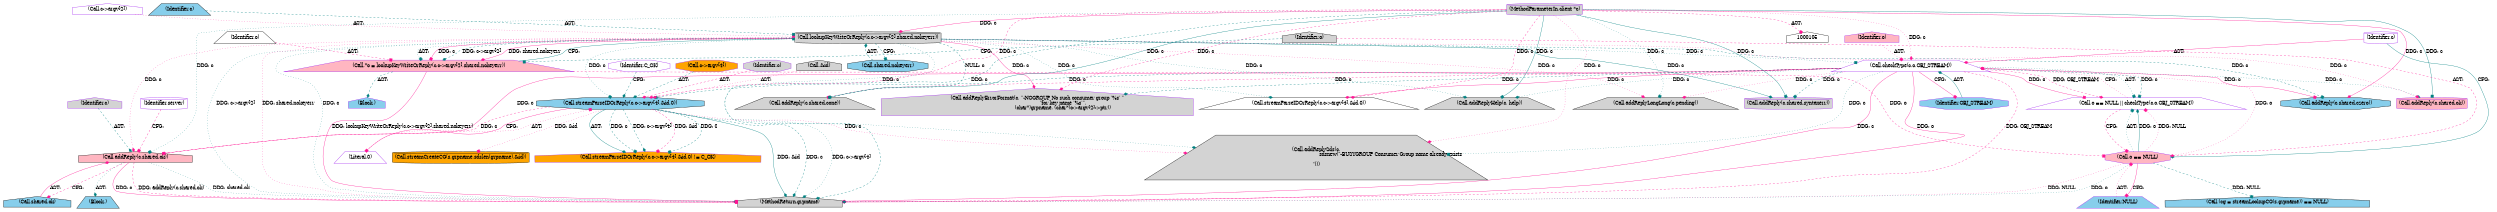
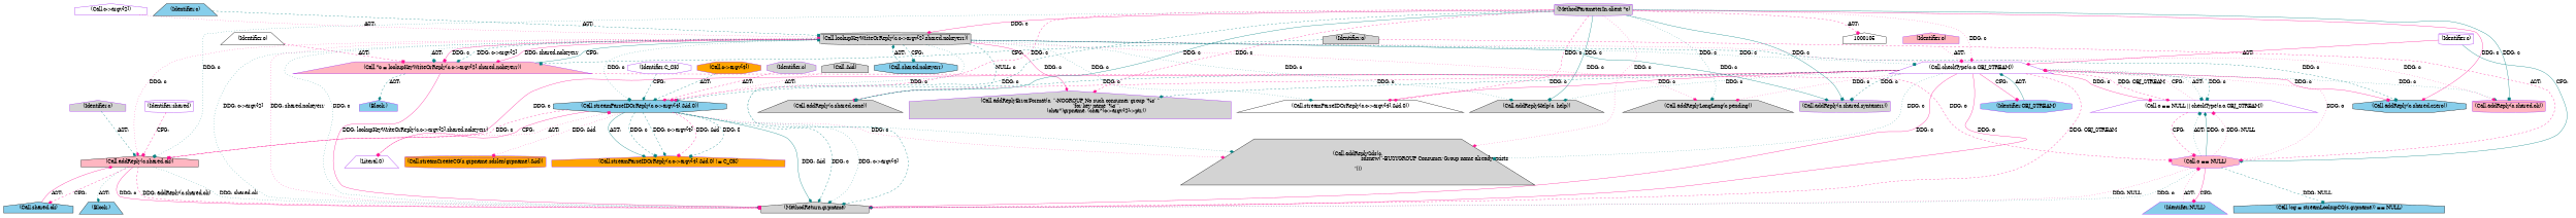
  digraph {
    node [color=purple fillcolor=lightgrey shape=house style=filled]
    edge [arrowhead=diamond color=deeppink style=dashed]
    n1 [color=black fillcolor=lightpink label="(Call,addReply(c,shared.ok))"]
    n2 [color=black label="(MethodReturn,grpname)"]
    n3 [color=black fillcolor=skyblue label="(Block,)" shape=trapezium]
    n4 [color=black fillcolor=skyblue label="(Call,shared.ok)"]
    n5 [fillcolor=white label="(Call,checkType(c,o,OBJ_STREAM))" shape=trapezium]
    n6 [color=black fillcolor=skyblue label="(Call,streamParseIDOrReply(c,c->argv[4],&id,0))" shape=octagon]
    n7 [fillcolor=white label="(Call,o == NULL || checkType(c,o,OBJ_STREAM))" shape=trapezium]
    n8 [color=black label="(Call,addReplySds(c,\n                sdsnew(\"-BUSYGROUP Consumer Group name already exists\r\n\")))" shape=trapezium]
    n9 [color=black label="(Call,addReply(c,shared.cone))" shape=trapezium]
    n10 [label="(Call,addReplyErrorFormat(c, \"-NOGROUP No such consumer group '%s' \"\n                                   \"for key name '%s'\",\n                                   (char*)grpname, (char*)c->argv[2]->ptr))"]
    n11 [color=black fillcolor=white label="(Call,streamParseIDOrReply(c,c->argv[4],&id,0))" shape=trapezium]
    n12 [color=black label="(Call,addReplyHelp(c, help))" shape=trapezium]
    n13 [color=black label="(Call,addReplyLongLong(c,pending))" shape=trapezium]
    n14 [label="(Call,addReply(c,shared.syntaxerr))" shape=cylinder]
    n15 [color=black fillcolor=skyblue label="(Call,addReply(c,shared.czero))" shape=octagon]
    n16 [fillcolor=skyblue label="(Identifier,OBJ_STREAM)" shape=octagon]
    n17 [fillcolor=lightpink label="(Call,addReply(c,shared.ok))" shape=cylinder]
    n18 [fillcolor=white label="(Literal,0)" shape=trapezium]
-   n19 [color=black fillcolor=orange label="(Call,streamCreateCG(s,grpname,sdslen(grpname),&id))" shape=cylinder]
+   n19 [fillcolor=orange label="(Call,streamCreateCG(s,grpname,sdslen(grpname),&id))" shape=cylinder]
    n20 [fillcolor=orange label="(Call,streamParseIDOrReply(c,c->argv[4],&id,0) != C_OK)"]
    n21 [fillcolor=lightpink label="(Call,o == NULL)" shape=octagon]
    n22 [color=black label="(Call,lookupKeyWriteOrReply(c,c->argv[2],shared.nokeyerr))" shape=cylinder]
    n23 [fillcolor=lightpink label="(Call,*o = lookupKeyWriteOrReply(c,c->argv[2],shared.nokeyerr))" shape=trapezium]
    n24 [color=black fillcolor=skyblue label="(Call,shared.nokeyerr)" shape=octagon]
    n25 [fillcolor=skyblue label="(Block,)"]
    n26 [label="(MethodParameterIn,client *c)" shape=cylinder]
    1000105 [color=black fillcolor=white]
    n28 [color=black fillcolor=skyblue label="(Call,(cg = streamLookupCG(s,grpname)) == NULL)"]
    n29 [fillcolor=skyblue label="(Identifier,NULL)" shape=trapezium]
    n30 [color=black fillcolor=white label="(Identifier,o)" shape=trapezium]
    n31 [label="(Identifier,c)" shape=octagon]
-   n32 [fillcolor=white label="(Identifier,server)" shape=cylinder]
+   n32 [fillcolor=white label="(Identifier,shared)" shape=cylinder]
    n33 [fillcolor=white label="(Identifier,c)" shape=cylinder]
    n34 [fillcolor=white label="(Call,c->argv[2])"]
    n35 [color=black label="(Call,&id)"]
    n36 [label="(Identifier,c)"]
    n37 [color=black fillcolor=skyblue label="(Identifier,c)" shape=trapezium]
    n38 [fillcolor=lightpink label="(Identifier,o)"]
    n39 [fillcolor=white label="(Identifier,C_OK)" shape=octagon]
    n40 [color=black label="(Identifier,o)"]
    n41 [fillcolor=orange label="(Call,c->argv[4])" shape=octagon]
    n1 -> n2 [color=teal label="DDG: shared.ok" style=dotted]
    n1 -> n2 [arrowhead=box label="DDG: c" style=solid]
    n1 -> n2 [arrowhead=box label="DDG: addReply(c,shared.ok)"]
    n1 -> n3 [color=teal label="AST: " style=dotted]
    n1 -> n4 [label="CFG: "]
    n4 -> n1 [label="AST: " style=solid]
    n5 -> n1 [arrowhead=box label="DDG: c" style=solid]
    n5 -> n2 [label="DDG: c" style=solid]
    n5 -> n2 [label="DDG: o" style=solid]
    n5 -> n2 [label="DDG: OBJ_STREAM"]
    n5 -> n6 [arrowhead=box color=teal label="DDG: c"]
    n5 -> n7 [arrowhead=box color=teal label="AST: " style=dotted]
    n5 -> n7 [arrowhead=box color=teal label="DDG: c"]
    n5 -> n7 [arrowhead=box label="DDG: o" style=solid]
    n5 -> n7 [label="DDG: OBJ_STREAM"]
    n5 -> n8 [arrowhead=box color=teal label="DDG: c" style=dotted]
    n5 -> n9 [arrowhead=box label="DDG: c"]
    n5 -> n10 [color=teal label="DDG: c"]
    n5 -> n11 [label="DDG: c" style=solid]
    n5 -> n12 [color=teal label="DDG: c" style=dotted]
    n5 -> n13 [label="DDG: c" style=dotted]
    n5 -> n14 [arrowhead=box color=teal label="DDG: c"]
    n5 -> n15 [arrowhead=box label="DDG: c" style=solid]
    n5 -> n16 [arrowhead=box label="CFG: " style=solid]
    n5 -> n17 [color=teal label="DDG: c" style=dotted]
    n6 -> n1 [label="DDG: c"]
    n6 -> n2 [color=teal label="DDG: &id" style=solid]
    n6 -> n2 [color=teal label="DDG: c"]
    n6 -> n2 [color=teal label="DDG: c->argv[4]" style=dotted]
    n6 -> n8 [label="DDG: c" style=dotted]
    n6 -> n18 [arrowhead=box label="CFG: " style=solid]
    n6 -> n19 [arrowhead=box label="DDG: &id" style=dotted]
    n6 -> n20 [color=teal label="AST: " style=solid]
    n6 -> n20 [arrowhead=box color=teal label="DDG: c"]
    n6 -> n20 [color=teal label="DDG: c->argv[4]"]
    n6 -> n20 [arrowhead=box label="DDG: &id"]
    n6 -> n20 [arrowhead=box color=teal label="DDG: 0"]
    n7 -> n5 [arrowhead=box label="CFG: " style=dotted]
    n7 -> n21 [arrowhead=box label="CFG: "]
    n16 -> n5 [color=teal label="AST: " style=solid]
    n18 -> n6 [arrowhead=box label="AST: " style=dotted]
    n21 -> n2 [label="DDG: NULL" style=dotted]
    n21 -> n2 [color=teal label="DDG: o" style=dotted]
    n21 -> n5 [label="DDG: o" style=dotted]
    n21 -> n7 [arrowhead=box color=teal label="AST: " style=dotted]
    n21 -> n7 [color=teal label="DDG: o" style=solid]
    n21 -> n7 [arrowhead=box label="DDG: NULL" style=dotted]
    n21 -> n28 [arrowhead=box color=teal label="DDG: NULL"]
    n21 -> n29 [arrowhead=box label="CFG: " style=solid]
    n22 -> n1 [label="DDG: c" style=dotted]
    n22 -> n2 [color=teal label="DDG: c" style=dotted]
    n22 -> n2 [color=teal label="DDG: c->argv[2]" style=dotted]
    n22 -> n2 [arrowhead=box label="DDG: shared.nokeyerr" style=dotted]
    n22 -> n5 [arrowhead=box color=teal label="DDG: c" style=dotted]
    n22 -> n6 [arrowhead=box color=teal label="DDG: c" style=dotted]
    n22 -> n8 [color=teal label="DDG: c" style=dotted]
    n22 -> n9 [arrowhead=box color=teal label="NULL: c"]
    n22 -> n10 [label="DDG: c" style=solid]
    n22 -> n11 [color=teal label="DDG: c" style=dotted]
    n22 -> n12 [color=teal label="DDG: c" style=dotted]
    n22 -> n13 [label="DDG: c" style=dotted]
    n22 -> n14 [color=teal label="DDG: c" style=solid]
    n22 -> n15 [arrowhead=box color=teal label="DDG: c"]
    n22 -> n17 [label="DDG: c" style=dotted]
    n22 -> n23 [arrowhead=box color=teal label="AST: " style=dotted]
    n22 -> n23 [arrowhead=box label="DDG: c" style=solid]
    n22 -> n23 [color=teal label="DDG: c->argv[2]"]
    n22 -> n23 [label="DDG: shared.nokeyerr" style=solid]
    n22 -> n24 [arrowhead=box color=teal label="CFG: "]
    n23 -> n2 [arrowhead=box label="DDG: lookupKeyWriteOrReply(c,c->argv[2],shared.nokeyerr)" style=solid]
    n23 -> n21 [arrowhead=box label="DDG: o"]
    n23 -> n22 [arrowhead=box color=teal label="CFG: " style=solid]
    n23 -> n25 [color=teal label="AST: "]
    n24 -> n22 [color=teal label="AST: "]
    n26 -> n1 [arrowhead=box color=teal label="DDG: c" style=dotted]
    n26 -> n2 [color=teal label="DDG: c"]
    n26 -> n5 [label="DDG: c" style=dotted]
    n26 -> n6 [label="DDG: c"]
    n26 -> n8 [label="DDG: c" style=dotted]
    n26 -> n9 [color=teal label="DDG: c" style=solid]
    n26 -> n10 [label="DDG: c"]
    n26 -> n11 [label="DDG: c"]
    n26 -> n12 [arrowhead=box color=teal label="DDG: c" style=solid]
    n26 -> n13 [arrowhead=box color=teal label="DDG: c" style=dotted]
    n26 -> n14 [arrowhead=box color=teal label="DDG: c" style=solid]
    n26 -> n15 [label="DDG: c" style=solid]
    n26 -> n17 [arrowhead=box color=teal label="DDG: c" style=solid]
    n26 -> n22 [label="DDG: c" style=solid]
    n26 -> 1000105 [arrowhead=box label="AST: "]
    n29 -> n21 [arrowhead=box label="AST: " style=dotted]
    n30 -> n23 [arrowhead=box label="AST: "]
    n31 -> n6 [label="AST: "]
    n32 -> n1 [arrowhead=box label="CFG: "]
    n33 -> n5 [label="AST: " style=solid]
    n33 -> n21 [color=teal label="CFG: " style=solid]
    n34 -> n22 [arrowhead=box label="AST: " style=dotted]
    n35 -> n6 [label="AST: " style=dotted]
    n36 -> n1 [color=teal label="AST: "]
    n37 -> n22 [arrowhead=box color=teal label="AST: "]
    n38 -> n5 [arrowhead=box label="AST: " style=dotted]
    n39 -> n6 [color=teal label="CFG: "]
    n40 -> n21 [label="AST: "]
    n40 -> n23 [arrowhead=box color=teal label="CFG: "]
    n41 -> n6 [color=teal label="AST: "]
  }
